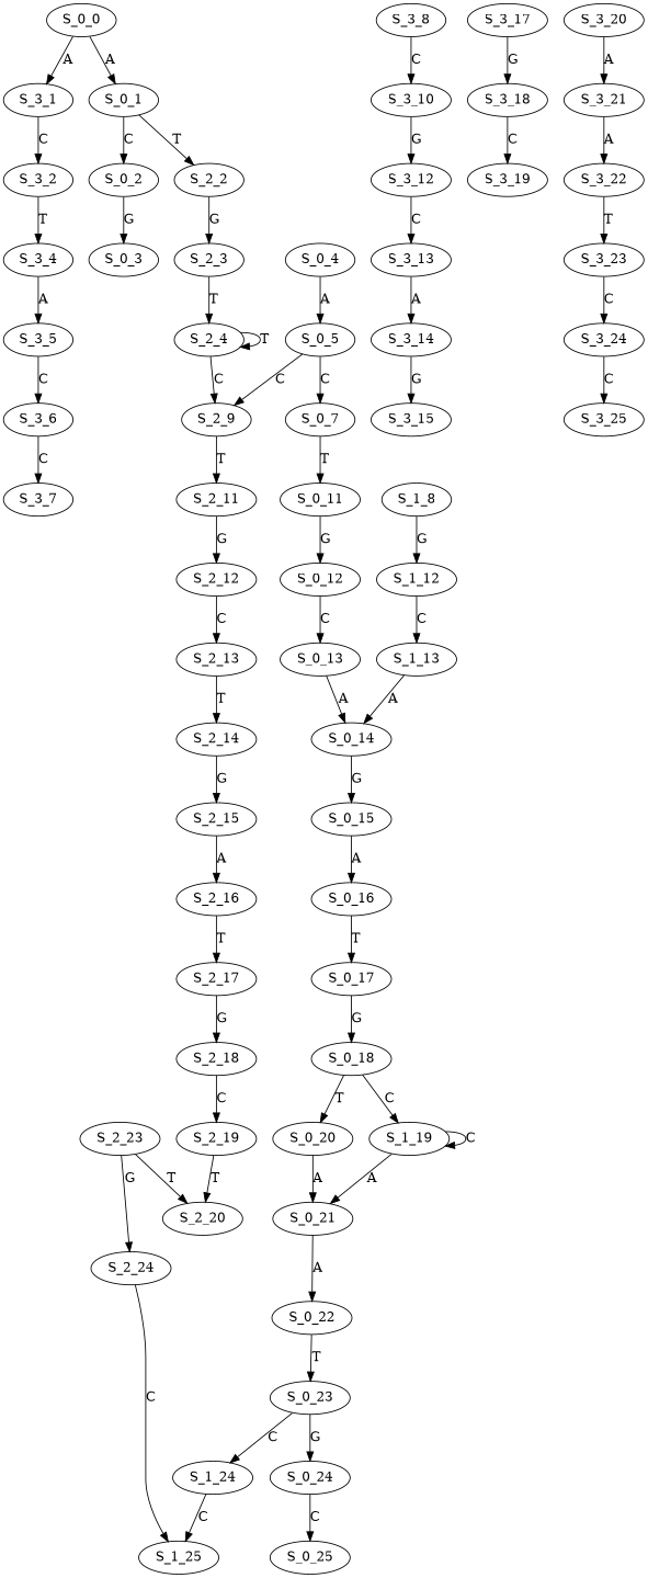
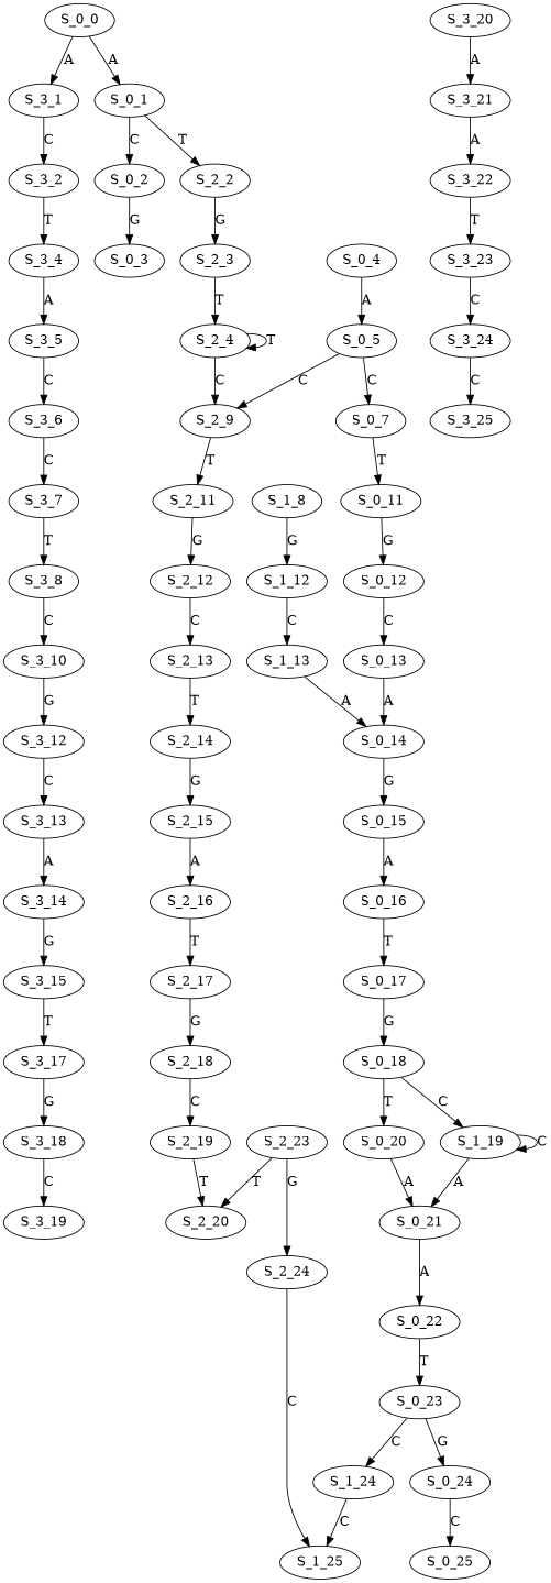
  strict digraph {
    S_0_0
    S_0_1
    S_3_1
    S_0_2
    S_2_2
    S_3_2
    S_0_3
    S_2_3
    S_3_4
    S_2_4
    S_3_5
    S_0_4
    S_0_5
    S_2_9
    S_3_6
    S_0_7
    S_2_11
    S_3_7
    S_0_11
    S_1_8
    S_1_12
    S_2_12
    S_3_8
    S_0_12
    S_1_13
    S_2_13
    S_3_10
    S_0_13
    S_0_14
    S_2_14
    S_3_12
    S_0_15
    S_2_15
    S_3_13
    S_0_16
    S_2_16
    S_3_14
    S_0_17
    S_2_17
    S_3_15
    S_0_18
    S_2_18
    S_3_17
    S_0_20
    S_1_19
    S_2_19
    S_3_18
    S_0_21
    S_2_20
    S_3_19
    S_0_22
    S_0_23
    S_2_23
    S_2_24
    S_3_20
    S_3_21
    S_0_24
    S_1_24
    S_1_25
    S_3_22
    S_0_25
    S_3_23
    S_3_24
    S_3_25
    S_0_0 -> S_0_1 [label=A]
    S_0_0 -> S_3_1 [label=A]
    S_0_1 -> S_0_2 [label=C]
    S_0_1 -> S_2_2 [label=T]
    S_3_1 -> S_3_2 [label=C]
    S_0_2 -> S_0_3 [label=G]
    S_2_2 -> S_2_3 [label=G]
    S_3_2 -> S_3_4 [label=T]
    S_2_3 -> S_2_4 [label=T]
    S_3_4 -> S_3_5 [label=A]
    S_2_4 -> S_2_4 [label=T]
    S_2_4 -> S_2_9 [label=C]
    S_3_5 -> S_3_6 [label=C]
    S_0_4 -> S_0_5 [label=A]
    S_0_5 -> S_2_9 [label=C]
    S_0_5 -> S_0_7 [label=C]
    S_2_9 -> S_2_11 [label=T]
    S_3_6 -> S_3_7 [label=C]
    S_0_7 -> S_0_11 [label=T]
    S_2_11 -> S_2_12 [label=G]
+   S_3_7 -> S_3_8 [label=T]
    S_0_11 -> S_0_12 [label=G]
    S_1_8 -> S_1_12 [label=G]
    S_1_12 -> S_1_13 [label=C]
    S_2_12 -> S_2_13 [label=C]
    S_3_8 -> S_3_10 [label=C]
    S_0_12 -> S_0_13 [label=C]
    S_1_13 -> S_0_14 [label=A]
    S_2_13 -> S_2_14 [label=T]
    S_3_10 -> S_3_12 [label=G]
    S_0_13 -> S_0_14 [label=A]
    S_0_14 -> S_0_15 [label=G]
    S_2_14 -> S_2_15 [label=G]
    S_3_12 -> S_3_13 [label=C]
    S_0_15 -> S_0_16 [label=A]
    S_2_15 -> S_2_16 [label=A]
    S_3_13 -> S_3_14 [label=A]
    S_0_16 -> S_0_17 [label=T]
    S_2_16 -> S_2_17 [label=T]
    S_3_14 -> S_3_15 [label=G]
    S_0_17 -> S_0_18 [label=G]
    S_2_17 -> S_2_18 [label=G]
+   S_3_15 -> S_3_17 [label=T]
    S_0_18 -> S_0_20 [label=T]
    S_0_18 -> S_1_19 [label=C]
    S_2_18 -> S_2_19 [label=C]
    S_3_17 -> S_3_18 [label=G]
    S_0_20 -> S_0_21 [label=A]
    S_1_19 -> S_1_19 [label=C]
    S_1_19 -> S_0_21 [label=A]
    S_2_19 -> S_2_20 [label=T]
    S_3_18 -> S_3_19 [label=C]
    S_0_21 -> S_0_22 [label=A]
    S_0_22 -> S_0_23 [label=T]
    S_0_23 -> S_0_24 [label=G]
    S_0_23 -> S_1_24 [label=C]
    S_2_23 -> S_2_20 [label=T]
    S_2_23 -> S_2_24 [label=G]
    S_2_24 -> S_1_25 [label=C]
    S_3_20 -> S_3_21 [label=A]
    S_3_21 -> S_3_22 [label=A]
    S_0_24 -> S_0_25 [label=C]
    S_1_24 -> S_1_25 [label=C]
    S_3_22 -> S_3_23 [label=T]
    S_3_23 -> S_3_24 [label=C]
    S_3_24 -> S_3_25 [label=C]
  }
